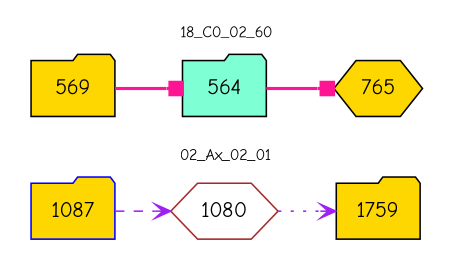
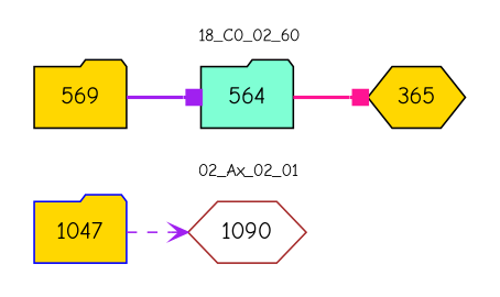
  digraph {
    fontname="Comic Neue"
    rankdir=LR
    node [color=black fillcolor=gold fontname="Comic Neue" shape=folder style=filled]
    edge [arrowhead=vee color=purple fontname="Comic Neue" style=bold]
-   n1 [color=blue label=1087]
-   n2 [color=brown fillcolor=white label=1080 shape=hexagon]
-   n3 [label=1759]
+   n1 [color=blue label=1047]
+   n2 [color=brown fillcolor=white label=1090 shape=hexagon]
    n4 [label=569]
    n5 [fillcolor=aquamarine label=564]
-   n6 [label=765 shape=hexagon]
+   n6 [label=365 shape=hexagon]
    subgraph cluster_1 {
      color=white
      fontsize=10
      label="02_Ax_02_01"
      n1
      n2
-     n3
    }
    subgraph cluster_2 {
      color=white
      fontsize=10
      label="18_C0_02_60"
      n4
      n5
      n6
    }
    n1 -> n2 [style=dashed]
-   n2 -> n3 [style=dotted]
-   n4 -> n5 [arrowhead=box color=deeppink]
+   n4 -> n5 [arrowhead=box]
    n5 -> n6 [arrowhead=box color=deeppink]
  }
